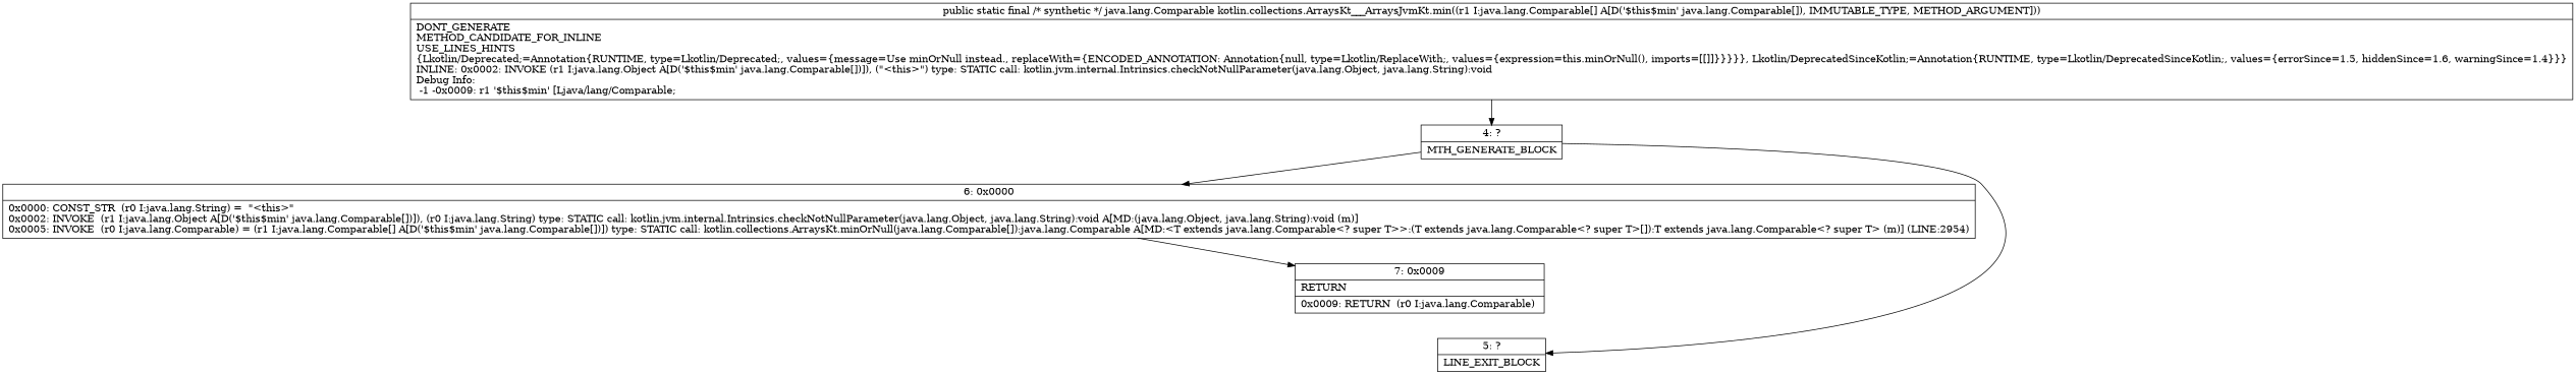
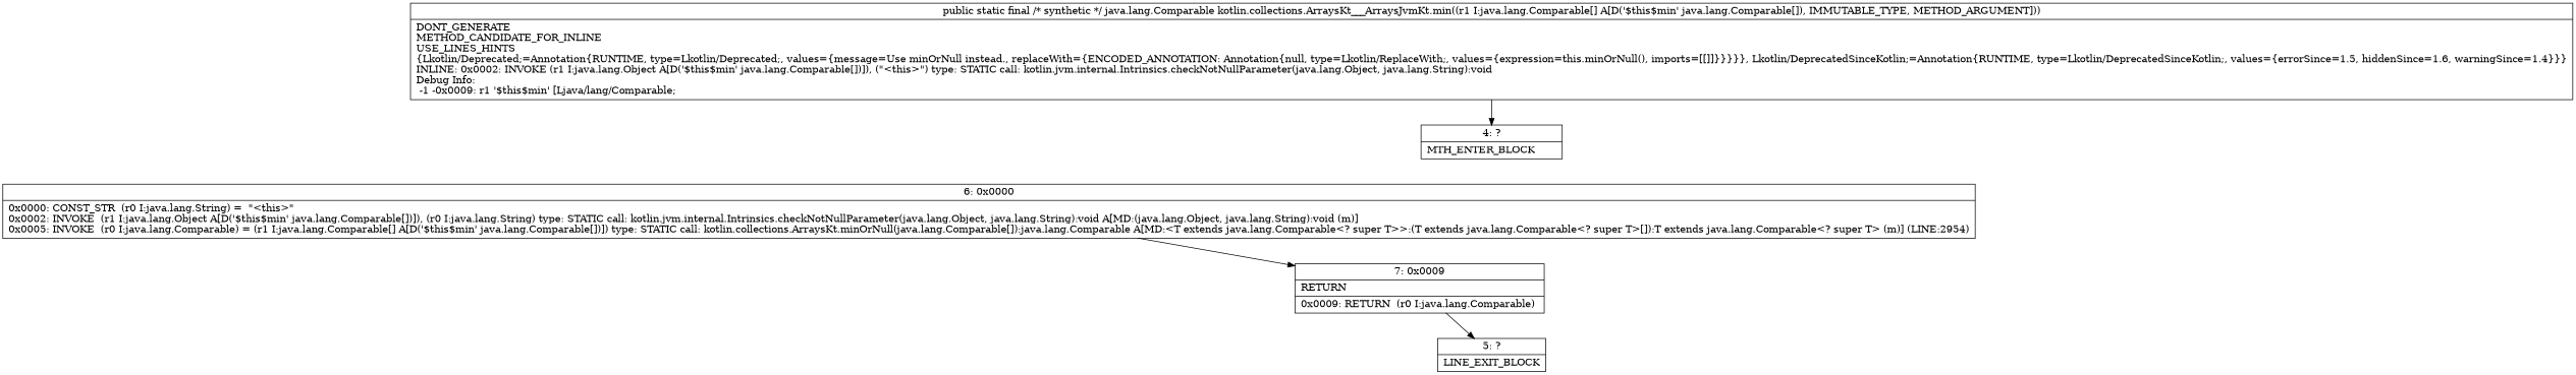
  digraph {
    node [shape=record]
-   n1 [label="{4\:\ ?|MTH_GENERATE_BLOCK\l}"]
+   n1 [label="{4\:\ ?|MTH_ENTER_BLOCK\l}"]
    n2 [label="{6\:\ 0x0000|0x0000: CONST_STR  (r0 I:java.lang.String) =  \"\<this\>\" \l0x0002: INVOKE  (r1 I:java.lang.Object A[D('$this$min' java.lang.Comparable[])]), (r0 I:java.lang.String) type: STATIC call: kotlin.jvm.internal.Intrinsics.checkNotNullParameter(java.lang.Object, java.lang.String):void A[MD:(java.lang.Object, java.lang.String):void (m)]\l0x0005: INVOKE  (r0 I:java.lang.Comparable) = (r1 I:java.lang.Comparable[] A[D('$this$min' java.lang.Comparable[])]) type: STATIC call: kotlin.collections.ArraysKt.minOrNull(java.lang.Comparable[]):java.lang.Comparable A[MD:\<T extends java.lang.Comparable\<? super T\>\>:(T extends java.lang.Comparable\<? super T\>[]):T extends java.lang.Comparable\<? super T\> (m)] (LINE:2954)\l}"]
    n3 [label="{7\:\ 0x0009|RETURN\l|0x0009: RETURN  (r0 I:java.lang.Comparable) \l}"]
    n4 [label="{5\:\ ?|LINE_EXIT_BLOCK\l}"]
    n5 [label="{public static final \/* synthetic *\/ java.lang.Comparable kotlin.collections.ArraysKt___ArraysJvmKt.min((r1 I:java.lang.Comparable[] A[D('$this$min' java.lang.Comparable[]), IMMUTABLE_TYPE, METHOD_ARGUMENT]))  | DONT_GENERATE\lMETHOD_CANDIDATE_FOR_INLINE\lUSE_LINES_HINTS\l\{Lkotlin\/Deprecated;=Annotation\{RUNTIME, type=Lkotlin\/Deprecated;, values=\{message=Use minOrNull instead., replaceWith=\{ENCODED_ANNOTATION: Annotation\{null, type=Lkotlin\/ReplaceWith;, values=\{expression=this.minOrNull(), imports=[[]]\}\}\}\}\}, Lkotlin\/DeprecatedSinceKotlin;=Annotation\{RUNTIME, type=Lkotlin\/DeprecatedSinceKotlin;, values=\{errorSince=1.5, hiddenSince=1.6, warningSince=1.4\}\}\}\lINLINE: 0x0002: INVOKE  (r1 I:java.lang.Object A[D('$this$min' java.lang.Comparable[])]), (\"\<this\>\") type: STATIC call: kotlin.jvm.internal.Intrinsics.checkNotNullParameter(java.lang.Object, java.lang.String):void\lDebug Info:\l  \-1 \-0x0009: r1 '$this$min' [Ljava\/lang\/Comparable;\l}"]
-   n1 -> n2
    n2 -> n3
-   n1 -> n4
+   n3 -> n4
    n5 -> n1
  }
